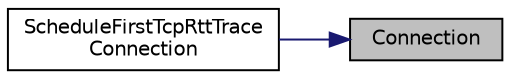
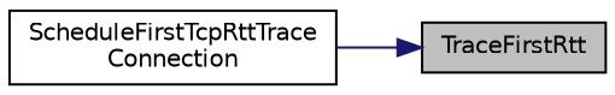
  digraph {
    rankdir=RL
    node [color=black fontname=Helvetica fontsize=10 shape=record style=filled]
-   n1 [fillcolor=grey75 fontcolor=black height=0.2 label=Connection width=0.4]
+   n1 [fillcolor=grey75 fontcolor=black height=0.2 label=TraceFirstRtt width=0.4]
    n2 [fillcolor=white height=0.2 label="ScheduleFirstTcpRttTrace\lConnection" width=0.4]
    n1 -> n2 [color=midnightblue dir=back fontname=Helvetica fontsize=10 labelfontname=Helvetica labelfontsize=10 style=solid]
  }
